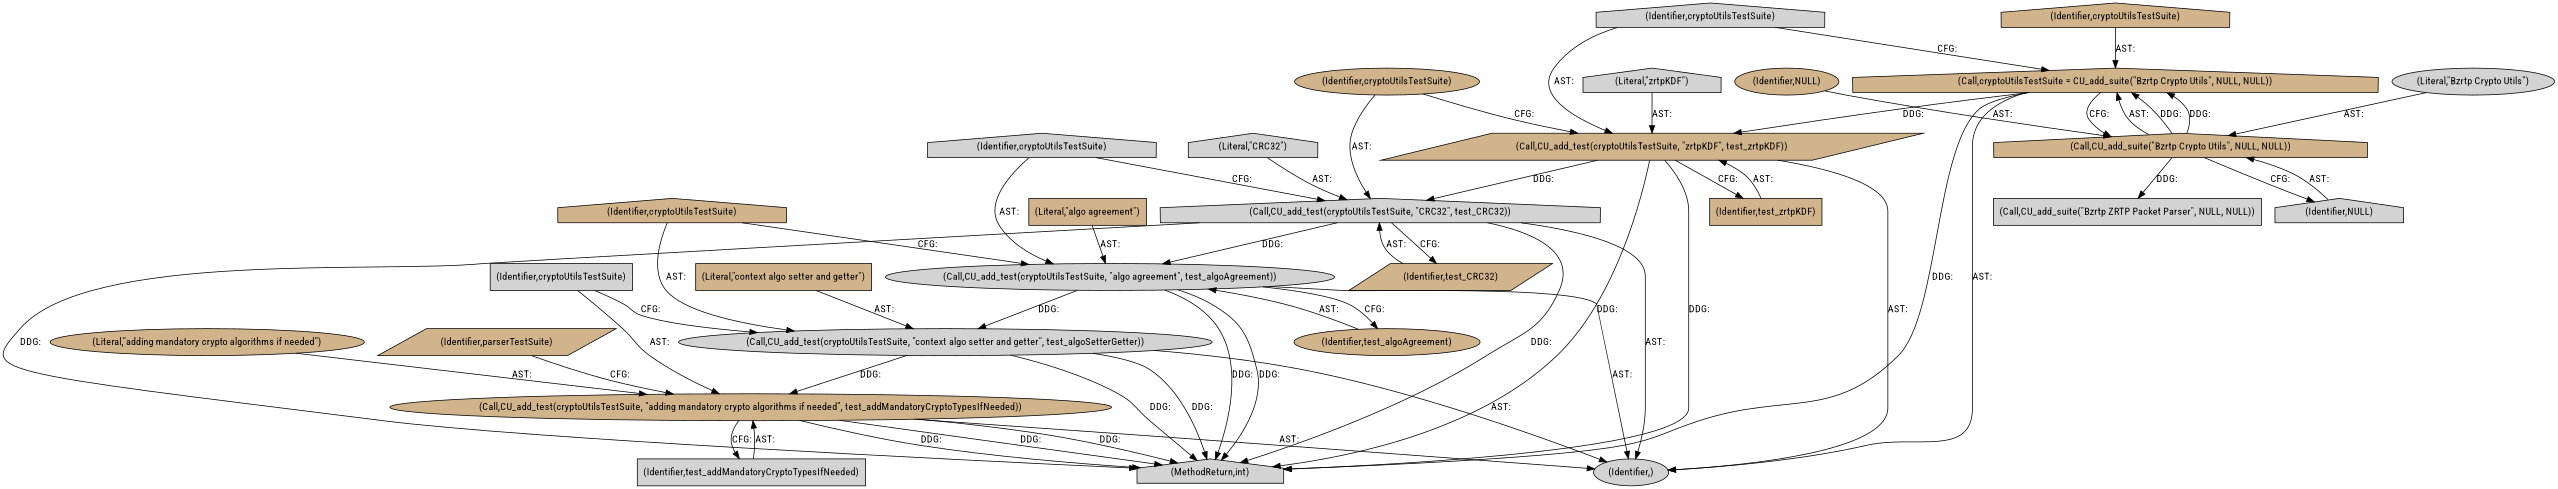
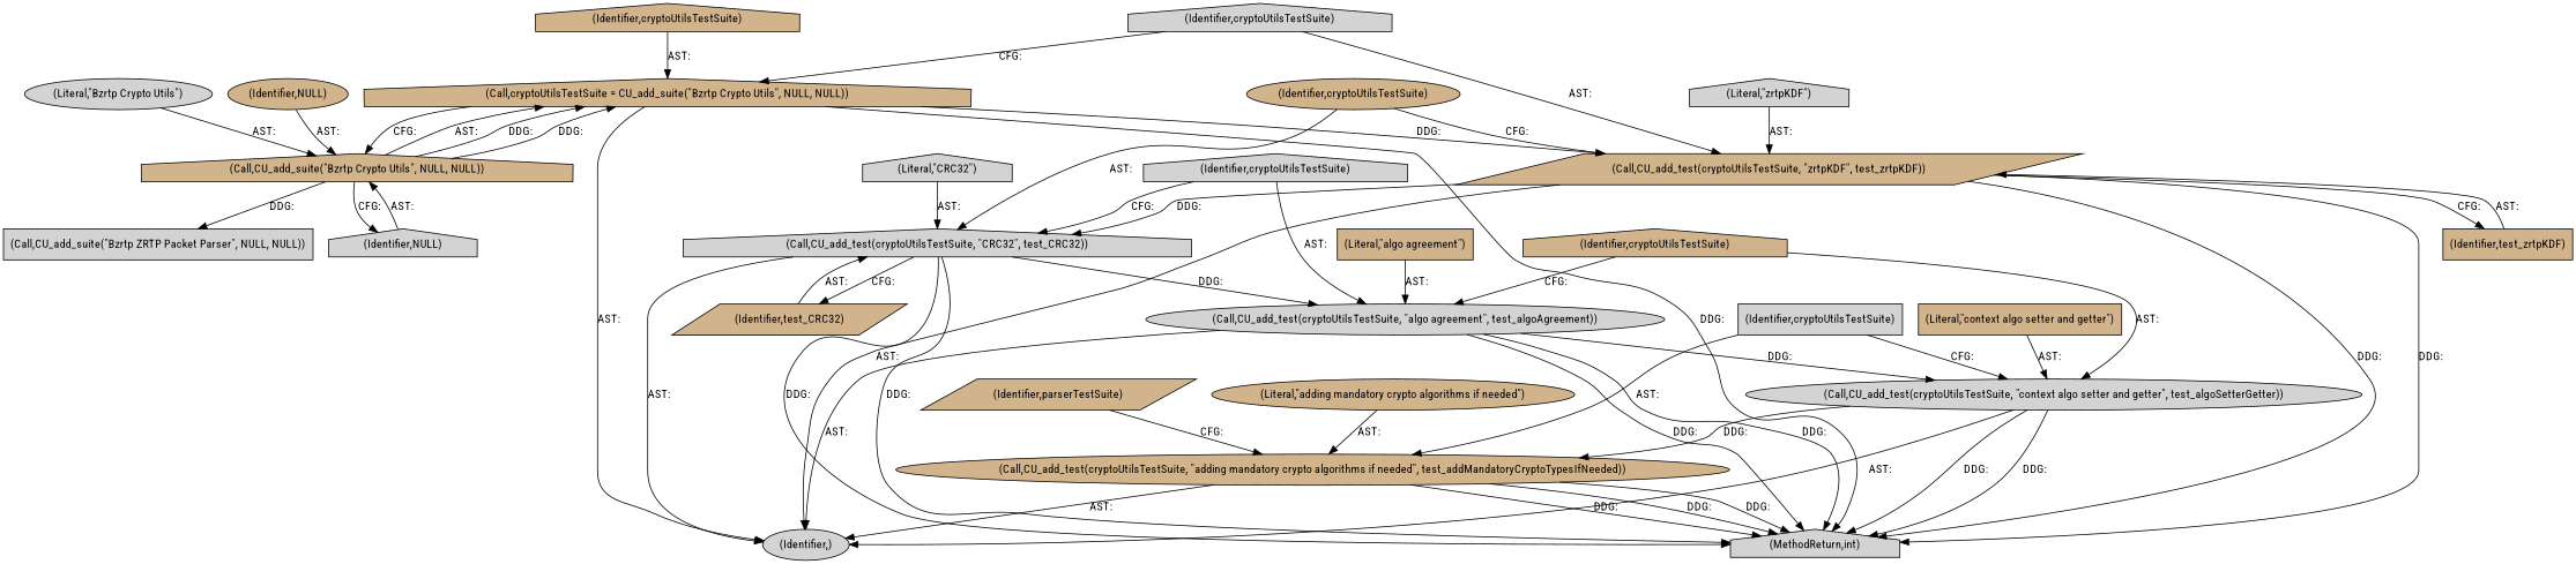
  digraph {
    fontname="Roboto Condensed"
    node [fillcolor=tan fontname="Roboto Condensed" shape=house style=filled]
    edge [fontname="Roboto Condensed"]
    n1 [label="(Call,cryptoUtilsTestSuite = CU_add_suite(\"Bzrtp Crypto Utils\", NULL, NULL))"]
    n2 [label="(Call,CU_add_suite(\"Bzrtp Crypto Utils\", NULL, NULL))"]
    n3 [label="(Call,CU_add_test(cryptoUtilsTestSuite, \"zrtpKDF\", test_zrtpKDF))" shape=parallelogram]
    n4 [fillcolor=lightgrey label="(MethodReturn,int)"]
    n5 [fillcolor=lightgrey label="(Identifier,)" shape=ellipse]
    n6 [fillcolor=lightgrey label="(Call,CU_add_suite(\"Bzrtp ZRTP Packet Parser\", NULL, NULL))" shape=box]
    n7 [fillcolor=lightgrey label="(Identifier,NULL)"]
    n8 [fillcolor=lightgrey label="(Call,CU_add_test(cryptoUtilsTestSuite, \"CRC32\", test_CRC32))"]
    n9 [label="(Identifier,test_zrtpKDF)" shape=box]
    n10 [fillcolor=lightgrey label="(Call,CU_add_test(cryptoUtilsTestSuite, \"algo agreement\", test_algoAgreement))" shape=ellipse]
    n11 [label="(Identifier,test_CRC32)" shape=parallelogram]
    n12 [fillcolor=lightgrey label="(Call,CU_add_test(cryptoUtilsTestSuite, \"context algo setter and getter\", test_algoSetterGetter))" shape=ellipse]
-   n13 [label="(Identifier,test_algoAgreement)" shape=ellipse]
    n14 [label="(Call,CU_add_test(cryptoUtilsTestSuite, \"adding mandatory crypto algorithms if needed\", test_addMandatoryCryptoTypesIfNeeded))" shape=ellipse]
-   n15 [fillcolor=lightgrey label="(Identifier,test_addMandatoryCryptoTypesIfNeeded)" shape=box]
    n16 [label="(Identifier,cryptoUtilsTestSuite)" shape=ellipse]
    n17 [label="(Literal,\"context algo setter and getter\")" shape=box]
    n18 [label="(Identifier,parserTestSuite)" shape=parallelogram]
    n19 [fillcolor=lightgrey label="(Identifier,cryptoUtilsTestSuite)"]
    n20 [fillcolor=lightgrey label="(Literal,\"Bzrtp Crypto Utils\")" shape=ellipse]
    n21 [fillcolor=lightgrey label="(Identifier,cryptoUtilsTestSuite)"]
    n22 [label="(Literal,\"algo agreement\")" shape=box]
    n23 [fillcolor=lightgrey label="(Identifier,cryptoUtilsTestSuite)" shape=box]
    n24 [label="(Identifier,cryptoUtilsTestSuite)"]
    n25 [label="(Identifier,cryptoUtilsTestSuite)"]
    n26 [label="(Identifier,NULL)" shape=ellipse]
    n27 [fillcolor=lightgrey label="(Literal,\"zrtpKDF\")"]
    n28 [label="(Literal,\"adding mandatory crypto algorithms if needed\")" shape=ellipse]
    n29 [fillcolor=lightgrey label="(Literal,\"CRC32\")"]
    n1 -> n2 [label="CFG: "]
    n1 -> n3 [label="DDG: "]
    n1 -> n4 [label="DDG: "]
    n1 -> n5 [label="AST: "]
    n2 -> n1 [label="AST: "]
    n2 -> n1 [label="DDG: "]
    n2 -> n1 [label="DDG: "]
    n2 -> n6 [label="DDG: "]
    n2 -> n7 [label="CFG: "]
    n3 -> n4 [label="DDG: "]
    n3 -> n4 [label="DDG: "]
    n3 -> n5 [label="AST: "]
    n3 -> n8 [label="DDG: "]
    n3 -> n9 [label="CFG: "]
    n7 -> n2 [label="AST: "]
    n8 -> n4 [label="DDG: "]
    n8 -> n4 [label="DDG: "]
    n8 -> n5 [label="AST: "]
    n8 -> n10 [label="DDG: "]
    n8 -> n11 [label="CFG: "]
    n9 -> n3 [label="AST: "]
    n10 -> n4 [label="DDG: "]
    n10 -> n4 [label="DDG: "]
    n10 -> n5 [label="AST: "]
    n10 -> n12 [label="DDG: "]
-   n10 -> n13 [label="CFG: "]
    n11 -> n8 [label="AST: "]
    n12 -> n4 [label="DDG: "]
    n12 -> n4 [label="DDG: "]
    n12 -> n5 [label="AST: "]
    n12 -> n14 [label="DDG: "]
-   n13 -> n10 [label="AST: "]
    n14 -> n4 [label="DDG: "]
    n14 -> n4 [label="DDG: "]
    n14 -> n4 [label="DDG: "]
    n14 -> n5 [label="AST: "]
-   n14 -> n15 [label="CFG: "]
-   n15 -> n14 [label="AST: "]
    n16 -> n3 [label="CFG: "]
    n16 -> n8 [label="AST: "]
    n17 -> n12 [label="AST: "]
    n18 -> n14 [label="CFG: "]
    n19 -> n8 [label="CFG: "]
    n19 -> n10 [label="AST: "]
    n20 -> n2 [label="AST: "]
    n21 -> n1 [label="CFG: "]
    n21 -> n3 [label="AST: "]
    n22 -> n10 [label="AST: "]
    n23 -> n12 [label="CFG: "]
    n23 -> n14 [label="AST: "]
    n24 -> n10 [label="CFG: "]
    n24 -> n12 [label="AST: "]
    n25 -> n1 [label="AST: "]
    n26 -> n2 [label="AST: "]
    n27 -> n3 [label="AST: "]
    n28 -> n14 [label="AST: "]
    n29 -> n8 [label="AST: "]
  }
